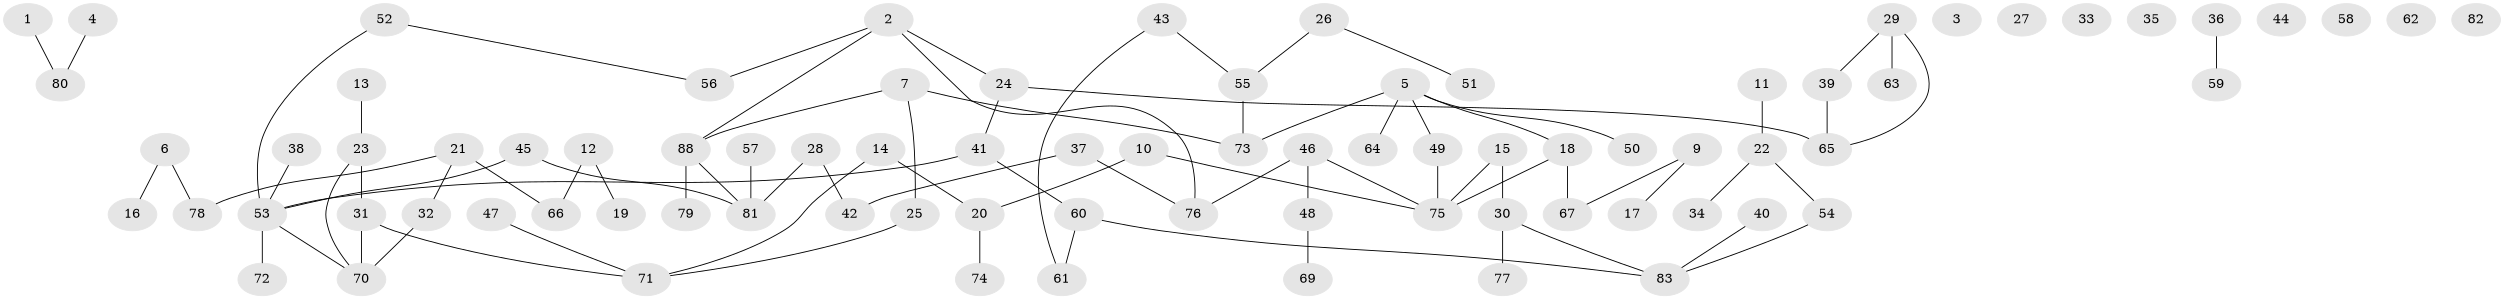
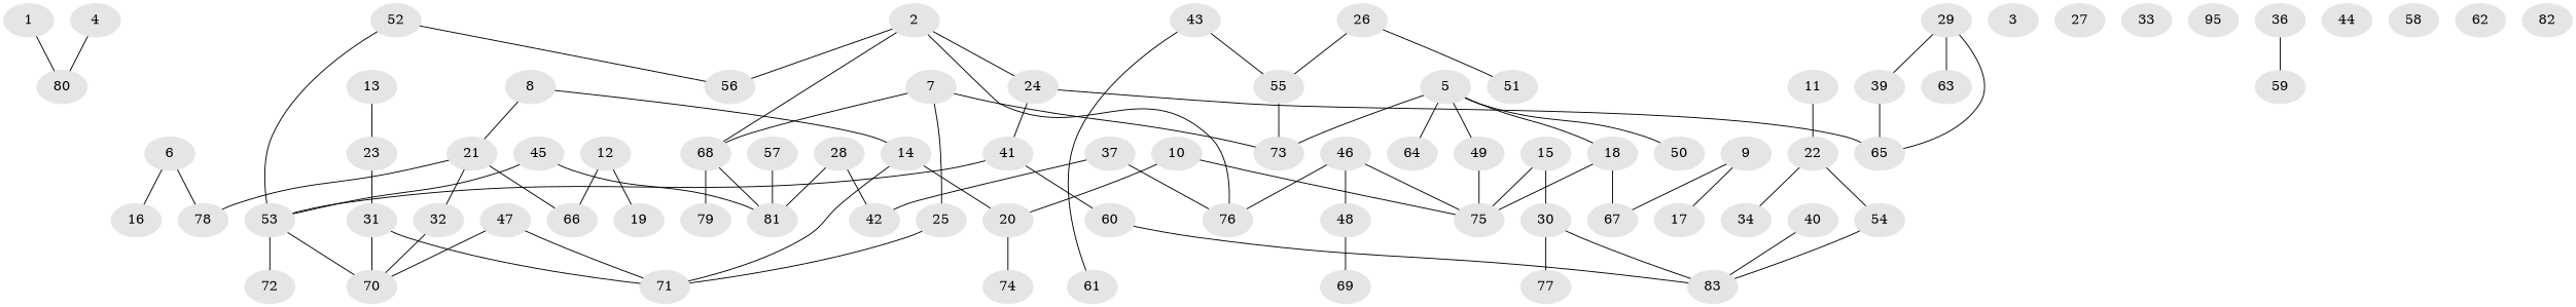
  graph {
    node [color=gray90 style=filled]
    1
    80
    2
    24
    56
-   68 [label=88]
+   68
    76
    41
    65
    81
    79
    3
    4
    5
    18
    49
    50
    64
    73
    67
    75
    6
    16
    78
    7
    25
    71
+   8
    14
    21
    20
    66
    32
    9
    17
    10
    74
    11
    22
    34
    54
    12
    19
    13
    23
    31
    15
    30
    77
    83
    70
    53
    60
    26
    51
    55
    27
    28
    42
    29
    39
    63
    33
-   35
+   35 [label=95]
    36
    59
    37
-   38
    72
    40
    48
    69
    61
    43
    44
    45
    46
    47
    52
    57
    58
    62
    82
    1 -- 80
    2 -- 24
    2 -- 56
    2 -- 68
    2 -- 76
    24 -- 41
    24 -- 65
    68 -- 81
    68 -- 79
    41 -- 53
    41 -- 60
    4 -- 80
    5 -- 18
    5 -- 49
    5 -- 50
    5 -- 64
    5 -- 73
    18 -- 67
    18 -- 75
    49 -- 75
    6 -- 16
    6 -- 78
    7 -- 68
    7 -- 73
    7 -- 25
    25 -- 71
+   8 -- 14
+   8 -- 21
    14 -- 71
    14 -- 20
    21 -- 78
    21 -- 66
    21 -- 32
    20 -- 74
    32 -- 70
    9 -- 67
    9 -- 17
    10 -- 75
    10 -- 20
    11 -- 22
    22 -- 34
    22 -- 54
    54 -- 83
    12 -- 66
    12 -- 19
    13 -- 23
    23 -- 31
    31 -- 71
    31 -- 70
    15 -- 75
    15 -- 30
    30 -- 77
    30 -- 83
    53 -- 70
    53 -- 72
    60 -- 83
-   60 -- 61
    26 -- 51
    26 -- 55
    55 -- 73
    28 -- 81
    28 -- 42
    29 -- 65
    29 -- 39
    29 -- 63
    39 -- 65
    36 -- 59
    37 -- 76
    37 -- 42
-   38 -- 53
    40 -- 83
    48 -- 69
    43 -- 55
    43 -- 61
    45 -- 81
    45 -- 53
    46 -- 76
    46 -- 75
    46 -- 48
    47 -- 71
-   23 -- 70
+   47 -- 70
    52 -- 56
    52 -- 53
    57 -- 81
  }
